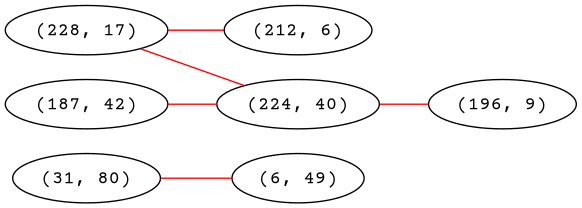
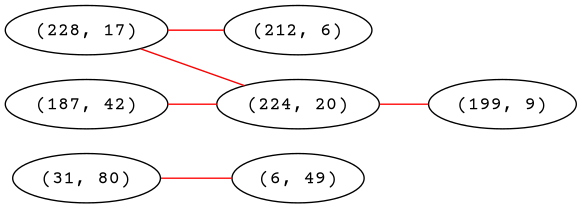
  graph {
    fontname="Courier Prime"
    rankdir=LR
    node [fontname="Courier Prime"]
    edge [color=red fontname="Courier Prime" weight=1]
    "(31, 80)"
    "(6, 49)"
    "(228, 17)"
    "(212, 6)"
-   "(224, 40)"
-   "(199, 9)" [label="(196, 9)"]
+   "(224, 40)" [label="(224, 20)"]
+   "(199, 9)"
    "(187, 42)"
    "(31, 80)" -- "(6, 49)"
    "(228, 17)" -- "(212, 6)"
    "(228, 17)" -- "(224, 40)"
    "(224, 40)" -- "(199, 9)"
    "(187, 42)" -- "(224, 40)"
  }
